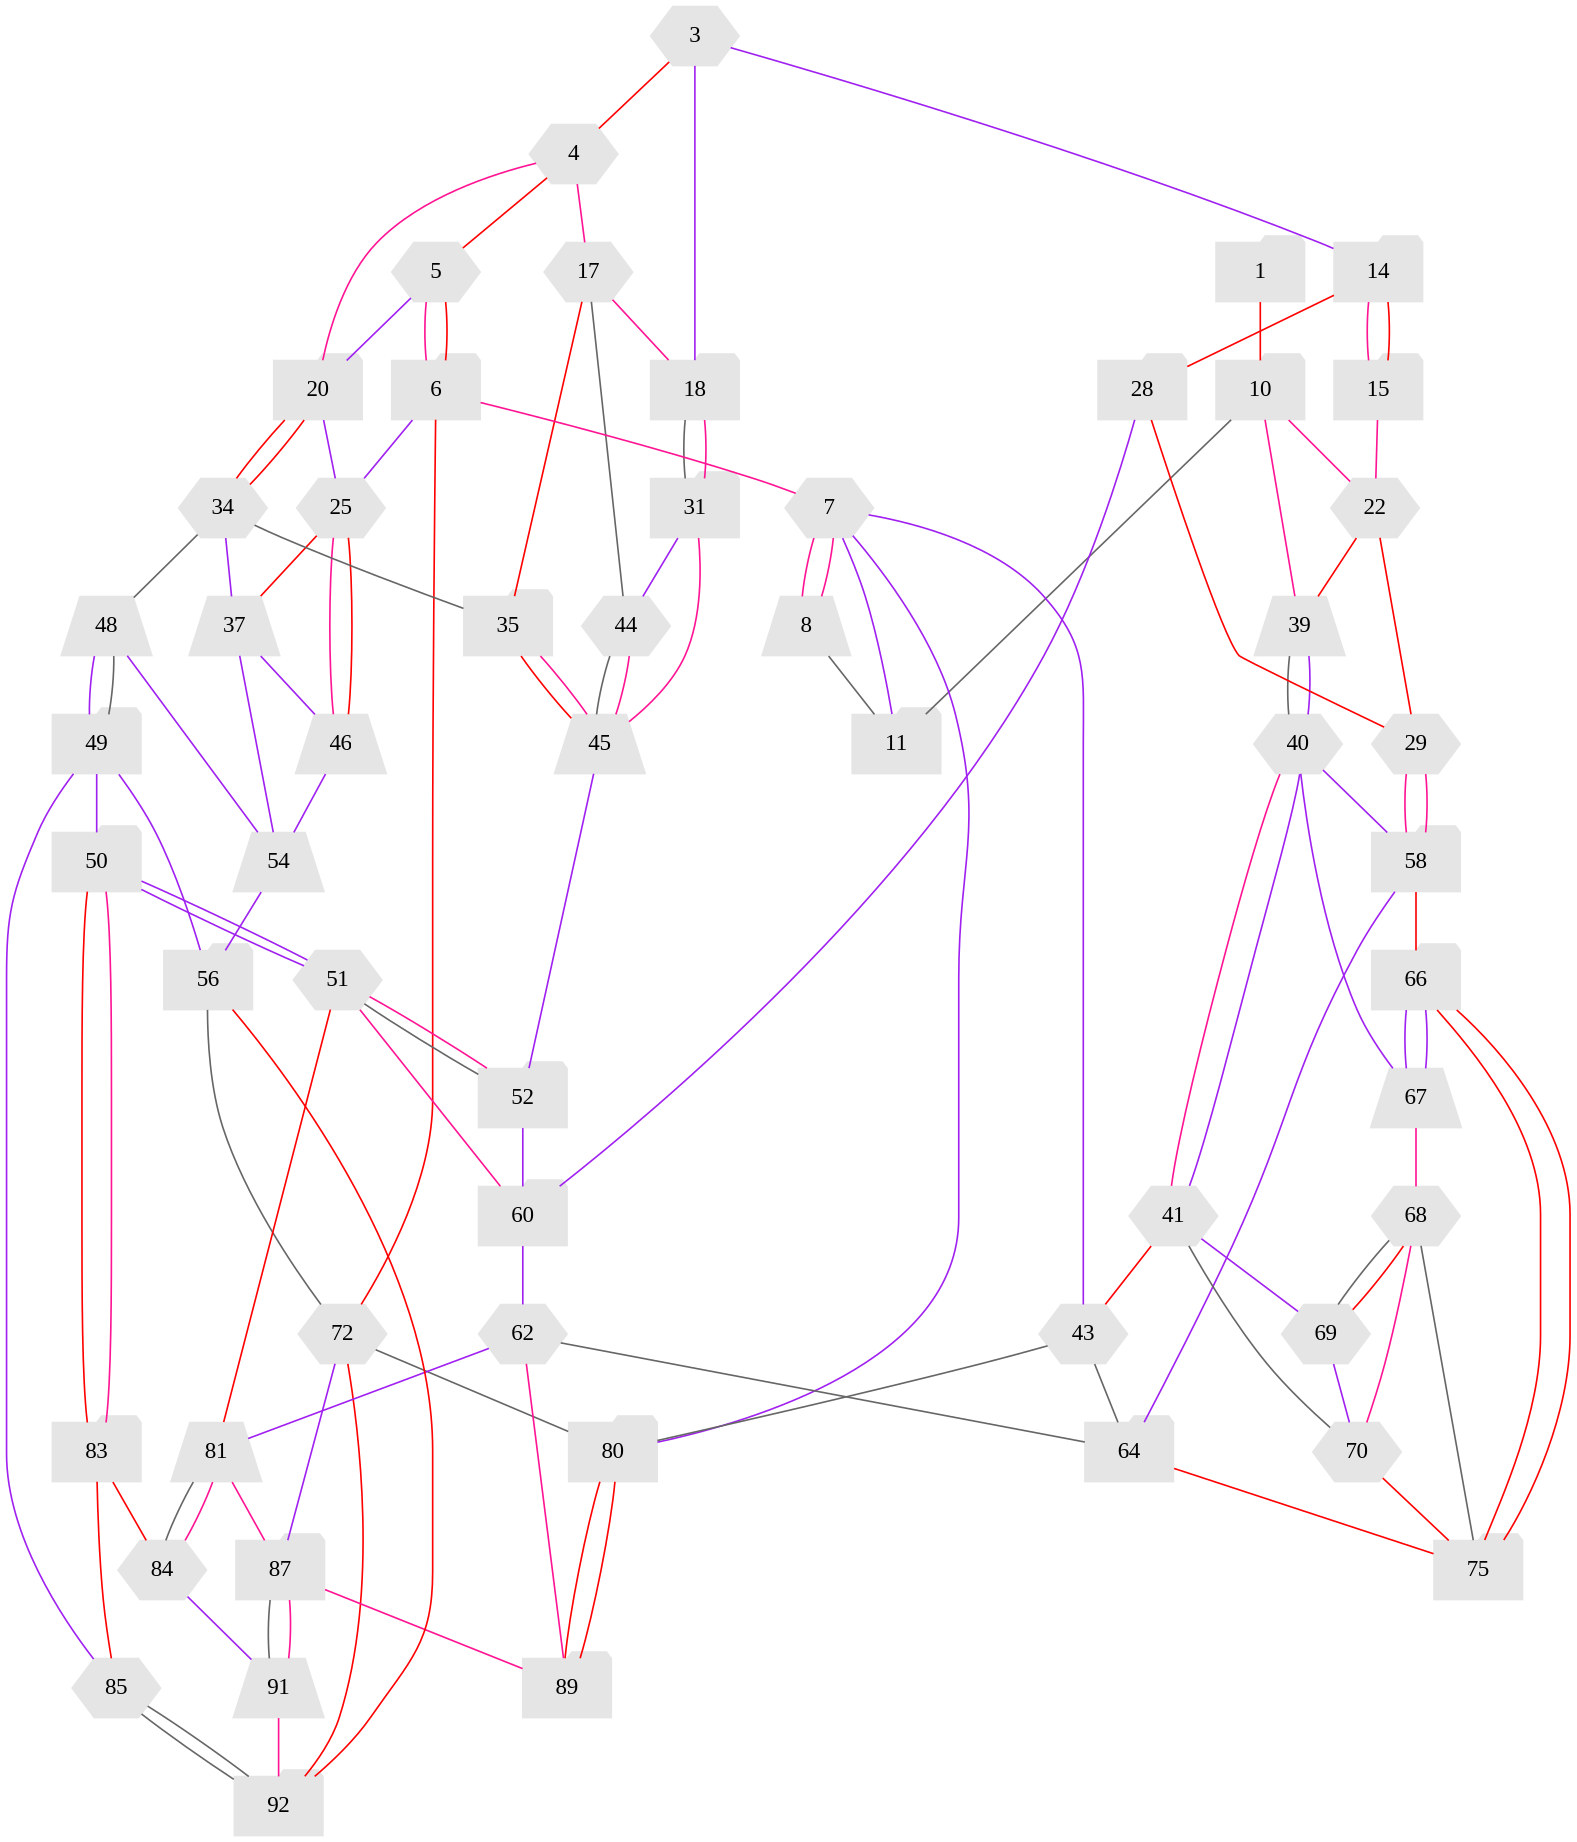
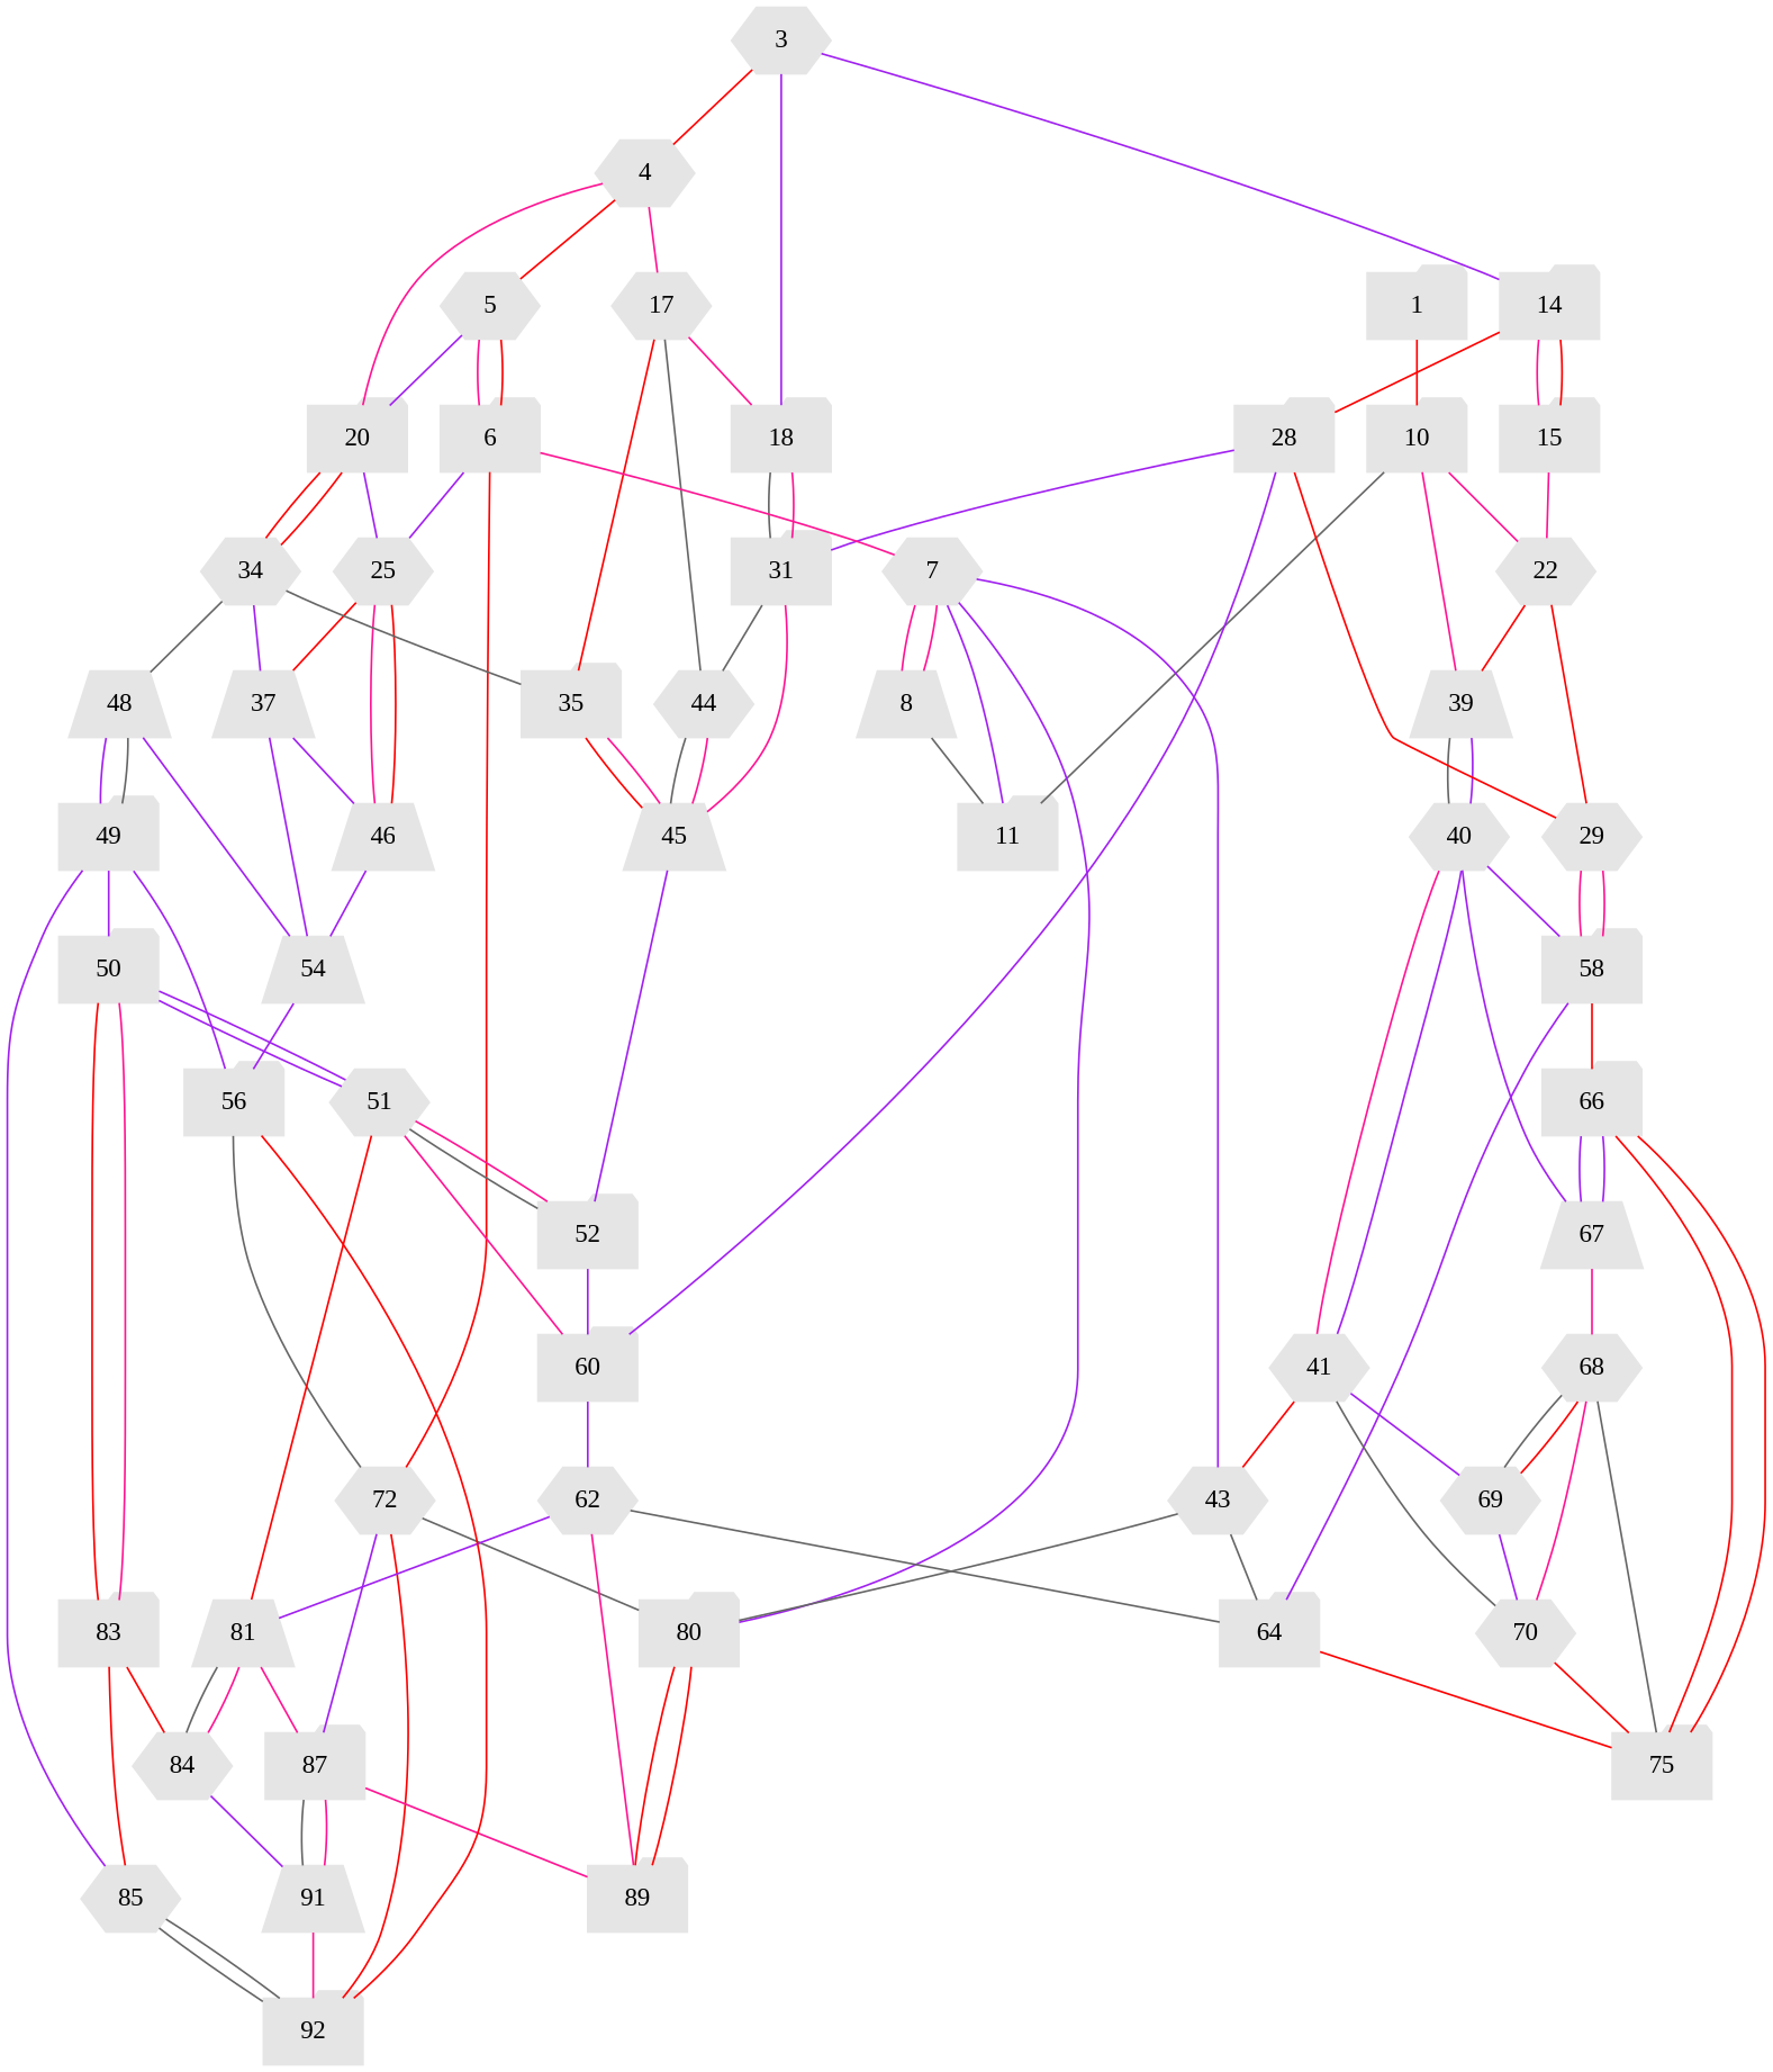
  graph {
    fontname="Liberation Serif"
    node [color=gray90 fontname="Liberation Serif" shape=folder style=filled]
    edge [color=purple fontname="Liberation Serif"]
    1 [super="+9"]
    10 [super="+23"]
    11
    22 [shape=hexagon super="+30"]
    39 [shape=trapezium]
    3 [shape=hexagon super="+13"]
    4 [shape=hexagon super="+16"]
    14 [super="+27"]
    18
    15 [super="+21"]
    5 [shape=hexagon super="+19"]
    17 [shape=hexagon super="+36"]
    20
    28 [super="+33"]
    31 [super="+32"]
    6
    35
    44 [shape=hexagon]
    25 [shape=hexagon super="+26"]
    34 [shape=hexagon super="+38"]
    7 [shape=hexagon super="+24"]
    72 [shape=hexagon super="+94"]
    37 [shape=trapezium super="+47"]
    46 [shape=trapezium]
    8 [shape=trapezium]
    43 [shape=hexagon super="+78"]
    80
    92 [super="+93"]
    87 [super="+88"]
    64 [super="+77"]
    89
    29 [shape=hexagon]
    40 [shape=hexagon super="+59"]
    60 [super="+61"]
    45 [shape=trapezium super="+53"]
    48 [shape=trapezium]
    58 [super="+65"]
    54 [shape=trapezium super="+55"]
    62 [shape=hexagon super="+63"]
    66
    52
    49 [super="+57"]
    56 [super="+73"]
    41 [shape=hexagon super="+42"]
    67 [shape=trapezium]
    69 [shape=hexagon]
    70 [shape=hexagon super="+71"]
    68 [shape=hexagon super="+74"]
    75 [super="+76"]
    50
    85 [shape=hexagon]
    51 [shape=hexagon super="+79"]
    83 [super="+86"]
    81 [shape=trapezium super="+82"]
    84 [shape=hexagon super="+90"]
    91 [shape=trapezium]
    1 -- 10 [color=red]
    10 -- 11 [color=gray40]
    10 -- 22 [color=deeppink]
    10 -- 39 [color=deeppink]
    22 -- 39 [color=red]
    22 -- 29 [color=red]
    39 -- 40 [color=gray40]
    39 -- 40
    3 -- 4 [color=red]
    3 -- 14
    3 -- 18
    4 -- 5 [color=red]
    4 -- 17 [color=deeppink]
    4 -- 20 [color=deeppink]
    14 -- 15 [color=deeppink weight=2]
    14 -- 15 [color=red]
    14 -- 28 [color=red]
    18 -- 31 [color=gray40]
    18 -- 31 [color=deeppink]
    15 -- 22 [color=deeppink]
    5 -- 20
    5 -- 6 [color=deeppink]
    5 -- 6 [color=red]
    17 -- 18 [color=deeppink]
    17 -- 35 [color=red]
    17 -- 44 [color=gray40]
    20 -- 25
    20 -- 34 [color=red]
    20 -- 34 [color=red]
+   28 -- 31
    28 -- 29 [color=red]
    28 -- 60
-   31 -- 44
+   31 -- 44 [color=gray40]
    31 -- 45 [color=deeppink]
    6 -- 25
    6 -- 7 [color=deeppink]
    6 -- 72 [color=red]
    35 -- 45 [color=red]
    35 -- 45 [color=deeppink]
    44 -- 45 [color=gray40]
    44 -- 45 [color=deeppink]
    25 -- 37 [color=red]
    25 -- 46 [color=deeppink]
    25 -- 46 [color=red]
    34 -- 35 [color=gray40]
    34 -- 37
    34 -- 48 [color=gray40]
    7 -- 11
    7 -- 8 [color=deeppink]
    7 -- 8 [color=deeppink]
    7 -- 43
    7 -- 80
    72 -- 80 [color=gray40]
    72 -- 92 [color=red]
    72 -- 87
    37 -- 46
    37 -- 54
    46 -- 54
    8 -- 11 [color=gray40]
    43 -- 80 [color=gray40]
    43 -- 64 [color=gray40]
    80 -- 89 [color=red]
    80 -- 89 [color=red]
    87 -- 89 [color=deeppink]
    87 -- 91 [color=gray40]
    87 -- 91 [color=deeppink]
    64 -- 75 [color=red]
    29 -- 58 [color=deeppink]
    29 -- 58 [color=deeppink]
    40 -- 58
    40 -- 41 [color=deeppink]
    40 -- 41
    40 -- 67
    60 -- 62
    45 -- 52
    48 -- 54
    48 -- 49
    48 -- 49 [color=gray40]
    58 -- 64
    58 -- 66 [color=red]
    54 -- 56
    62 -- 64 [color=gray40]
    62 -- 89 [color=deeppink]
    62 -- 81
    66 -- 67
    66 -- 67
    66 -- 75 [color=red]
    66 -- 75 [color=red]
    52 -- 60
    49 -- 56
    49 -- 50
    49 -- 85
    56 -- 72 [color=gray40]
    56 -- 92 [color=red]
    41 -- 43 [color=red]
    41 -- 69
    41 -- 70 [color=gray40]
    67 -- 68 [color=deeppink]
    69 -- 70
    70 -- 75 [color=red]
    68 -- 69 [color=gray40]
    68 -- 69 [color=red]
    68 -- 70 [color=deeppink]
    68 -- 75 [color=gray40]
    50 -- 51
    50 -- 51
    50 -- 83 [color=red]
    50 -- 83 [color=deeppink]
    85 -- 92 [color=gray40]
    85 -- 92 [color=gray40]
    51 -- 60 [color=deeppink]
    51 -- 52 [color=gray40]
    51 -- 52 [color=deeppink]
    51 -- 81 [color=red]
    83 -- 85 [color=red]
    83 -- 84 [color=red weight=2]
    81 -- 87 [color=deeppink]
    81 -- 84 [color=gray40]
    81 -- 84 [color=deeppink]
    84 -- 91
    91 -- 92 [color=deeppink]
  }
